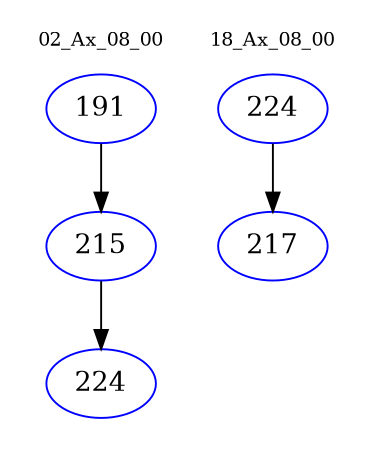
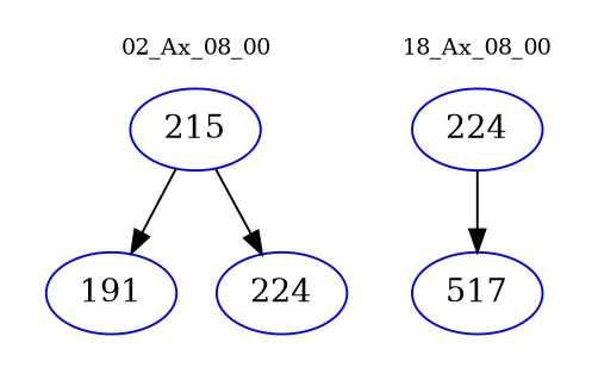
  digraph {
    node [color=blue]
    edge [color=black]
    n1 [label=215]
    n2 [label=191]
    n3 [label=224]
    n4 [label=224]
-   n5 [label=217]
+   n5 [label=517]
    subgraph cluster_1 {
      color=white
      fontsize=10
      label="02_Ax_08_00"
      n1
      n2
      n3
    }
    subgraph cluster_2 {
      color=white
      fontsize=10
      label="18_Ax_08_00"
      n4
      n5
    }
-   n2 -> n1
+   n1 -> n2
    n1 -> n3
    n4 -> n5
  }
